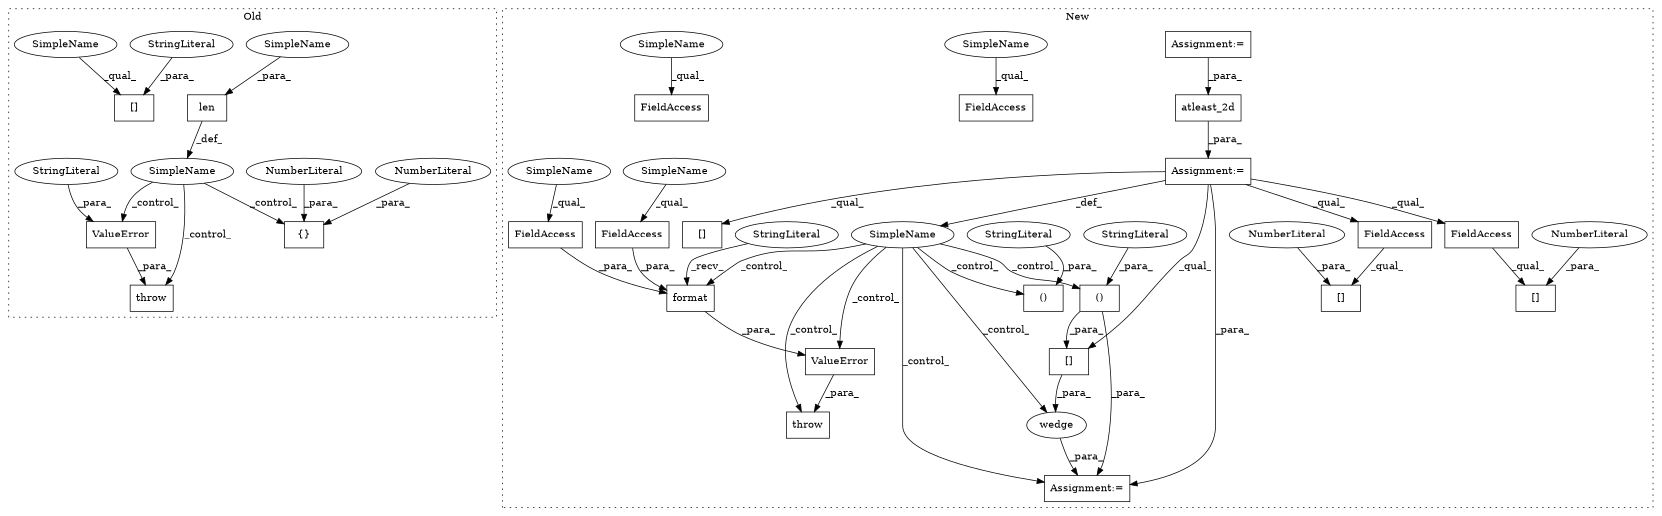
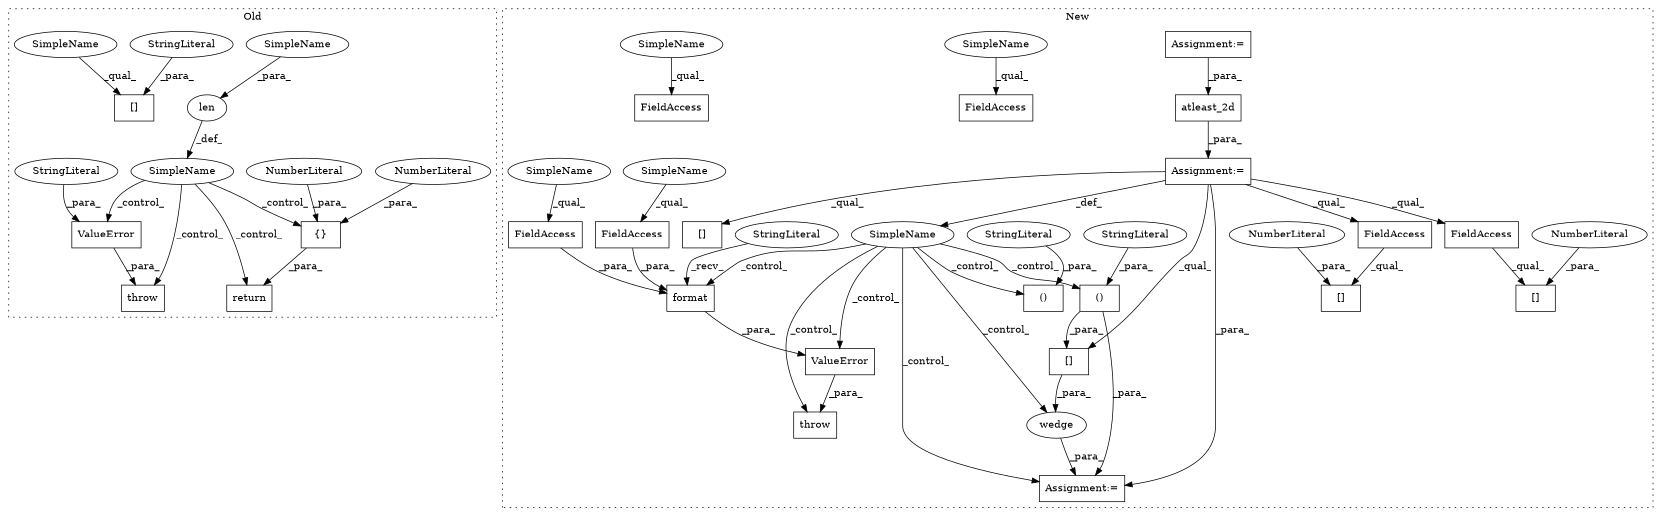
  digraph {
    node [a=42 l=1 s=1355 shape=box]
+   n1 [a=41 l=7 label=return s=1290]
    n2 [a=4 l="1,1" label="{}" s="1441,1449"]
-   n3 [a=32 l="4,1" label=len s="1209,1215"]
+   n3 [a=32 l="4,1" label=len s="1209,1215" shape=ellipse]
    n4 [a=32 l="11,1" label=ValueError s="1243,1277"]
    n5 [a=34 label=NumberLiteral s=1442 shape=ellipse]
    n6 [a=34 label=NumberLiteral s=1446 shape=ellipse]
    n7 [label=SimpleName shape=ellipse l="" s=""]
    n8 [a=45 l=23 label=StringLiteral s=1254 shape=ellipse]
    n9 [a=53 l=6 label=throw s=1237]
    n10 [a=2 l="3,1" label="[]" s="1355,1376"]
    n11 [a=45 l=18 label=StringLiteral s=1358 shape=ellipse]
    n12 [l=2 label=SimpleName s=1213 shape=ellipse]
    n13 [l=2 label=SimpleName shape=ellipse]
    n14 [a=32 l="6,1" label=wedge s="1537,1600" shape=ellipse]
    n15 [a=32 l="11,1" label=atleast_2d s="1238,1251"]
    n16 [a=106 l=47 label="()" s=1551]
    n17 [a=22 l=8 label=FieldAccess s=1262]
    n18 [a=106 l=78 label="()" s=1452]
    n19 [a=22 l=8 label=FieldAccess s=1409]
    n20 [a=32 l="11,1" label=ValueError s="1300,1371"]
    n21 [a=2 l="9,1" label="[]" s="1409,1419"]
    n22 [a=34 label=NumberLiteral s=1418 shape=ellipse]
    n23 [a=2 l="8,2" label="[]" s="1679,1734"]
    n24 [a=32 l="7,1" label=format s="1348,1370"]
    n25 [a=22 l=7 label=FieldAccess]
    n26 [a=22 l=7 label=FieldAccess s=1363]
    n27 [a=2 l="8,2" label="[]" s="1543,1598"]
    n28 [a=22 l=7 label=FieldAccess s=1429]
    n29 [a=22 l=7 label=FieldAccess s=1421]
    n30 [a=2 l="9,1" label="[]" s="1262,1272"]
    n31 [a=34 label=NumberLiteral s=1271 shape=ellipse]
    n32 [label=SimpleName shape=ellipse l="" s=""]
    n33 [a=45 l=18 label=StringLiteral s=1452 shape=ellipse]
    n34 [a=45 l=36 label=StringLiteral s=1311 shape=ellipse]
    n35 [a=45 l=16 label=StringLiteral s=1582 shape=ellipse]
    n36 [a=53 l=6 label=throw s=1294]
    n37 [a=7 l=2 label="Assignment:=" s=1181]
    n38 [a=7 label="Assignment:=" s=1532]
    n39 [a=7 label="Assignment:=" s=1231]
    n40 [l=3 label=SimpleName shape=ellipse]
    n41 [l=3 label=SimpleName s=1363 shape=ellipse]
    n42 [l=3 label=SimpleName s=1429 shape=ellipse]
    n43 [l=3 label=SimpleName s=1421 shape=ellipse]
    subgraph cluster_1 {
      label=Old
      style=dotted
+     n1
      n2
      n3
      n4
      n5
      n6
      n7
      n8
      n9
      n10
      n11
      n12
      n13
    }
    subgraph cluster_2 {
      label=New
      style=dotted
      n14
      n15
      n16
      n17
      n18
      n19
      n20
      n21
      n22
      n23
      n24
      n25
      n26
      n27
      n28
      n29
      n30
      n31
      n32
      n33
      n34
      n35
      n36
      n37
      n38
      n39
      n40
      n41
      n42
      n43
    }
+   n2 -> n1 [label=_para_]
    n3 -> n7 [label=_def_]
    n4 -> n9 [label=_para_]
    n5 -> n2 [label=_para_]
    n6 -> n2 [label=_para_]
+   n7 -> n1 [label=_control_]
    n7 -> n2 [label=_control_]
    n7 -> n4 [label=_control_]
    n7 -> n9 [label=_control_]
    n8 -> n4 [label=_para_]
    n11 -> n10 [label=_para_]
    n12 -> n3 [label=_para_]
    n13 -> n10 [label=_qual_]
    n14 -> n38 [label=_para_]
    n15 -> n39 [label=_para_]
    n16 -> n27 [label=_para_]
    n16 -> n38 [label=_para_]
    n17 -> n30 [label=_qual_]
    n19 -> n21 [label=_qual_]
    n20 -> n36 [label=_para_]
    n22 -> n21 [label=_para_]
    n24 -> n20 [label=_para_]
    n25 -> n24 [label=_para_]
    n26 -> n24 [label=_para_]
    n27 -> n14 [label=_para_]
    n31 -> n30 [label=_para_]
    n32 -> n14 [label=_control_]
    n32 -> n16 [label=_control_]
    n32 -> n18 [label=_control_]
    n32 -> n20 [label=_control_]
    n32 -> n24 [label=_control_]
    n32 -> n36 [label=_control_]
    n32 -> n38 [label=_control_]
    n33 -> n18 [label=_para_]
    n34 -> n24 [label=_recv_]
    n35 -> n16 [label=_para_]
    n37 -> n15 [label=_para_]
    n39 -> n17 [label=_qual_]
    n39 -> n19 [label=_qual_]
    n39 -> n23 [label=_qual_]
    n39 -> n27 [label=_qual_]
    n39 -> n32 [label=_def_]
    n39 -> n38 [label=_para_]
    n40 -> n25 [label=_qual_]
    n41 -> n26 [label=_qual_]
    n42 -> n28 [label=_qual_]
    n43 -> n29 [label=_qual_]
  }
